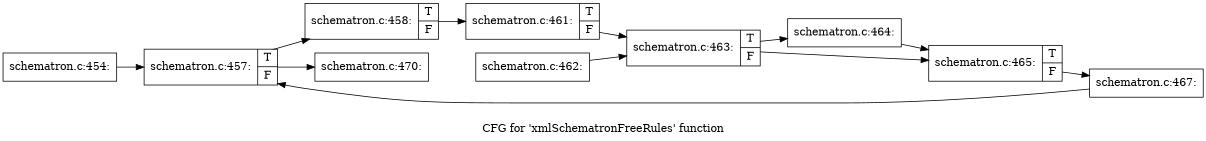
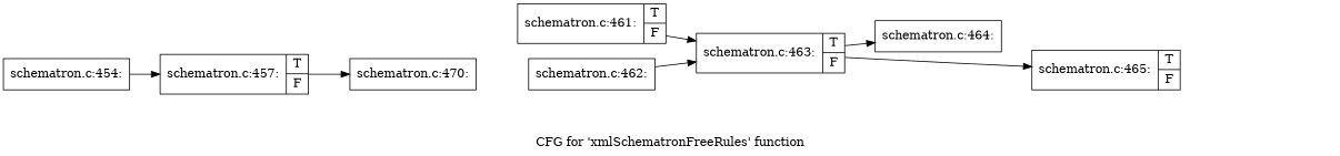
  digraph {
    label="CFG for 'xmlSchematronFreeRules' function"
    rankdir=LR
    node [shape=record]
    n1 [label="{schematron.c:454:}"]
    n2 [label="{schematron.c:457:|{<s0>T|<s1>F}}"]
-   n3 [label="{schematron.c:458:|{<s0>T|<s1>F}}"]
    n4 [label="{schematron.c:470:}"]
    n5 [label="{schematron.c:461:|{<s0>T|<s1>F}}"]
    n6 [label="{schematron.c:463:|{<s0>T|<s1>F}}"]
    n7 [label="{schematron.c:462:}"]
    n8 [label="{schematron.c:464:}"]
    n9 [label="{schematron.c:465:|{<s0>T|<s1>F}}"]
-   n10 [label="{schematron.c:467:}"]
    n1 -> n2
-   n2 -> n3
    n2 -> n4
-   n3 -> n5
    n5 -> n6
    n6 -> n8
    n6 -> n9
    n7 -> n6
-   n8 -> n9
-   n9 -> n10
-   n10 -> n2
  }
